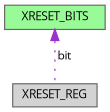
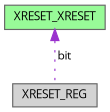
  digraph {
    fontname="Open Sans"
    node [color=gray40 fontname="Open Sans" fontsize=10 shape=record style=filled]
    n1 [fillcolor=lightgrey fontcolor=black height=0.2 label=XRESET_REG width=0.4]
-   n2 [fillcolor=palegreen height=0.2 label=XRESET_BITS width=0.4]
+   n2 [fillcolor=palegreen height=0.2 label=XRESET_XRESET width=0.4]
    n2 -> n1 [color=darkorchid3 dir=back fontname="Open Sans" fontsize=10 label=" bit" labelfontname=Helvetica labelfontsize=10 style=dotted]
  }
